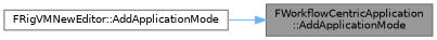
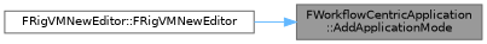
  digraph {
    rankdir=RL
    node [fontname=Helvetica fontsize=10 shape=box style=filled]
    n1 [color=gray40 fillcolor=grey60 fontcolor=black height=0.2 label="FWorkflowCentricApplication\l::AddApplicationMode" width=0.4]
-   n2 [color=grey40 fillcolor=white height=0.2 label="FRigVMNewEditor::AddApplicationMode" width=0.4]
+   n2 [color=grey40 fillcolor=white height=0.2 label="FRigVMNewEditor::FRigVMNewEditor" width=0.4]
    n1 -> n2 [color=steelblue1 dir=back fontname=Helvetica fontsize=10 labelfontname=Helvetica labelfontsize=10 style=solid]
  }
